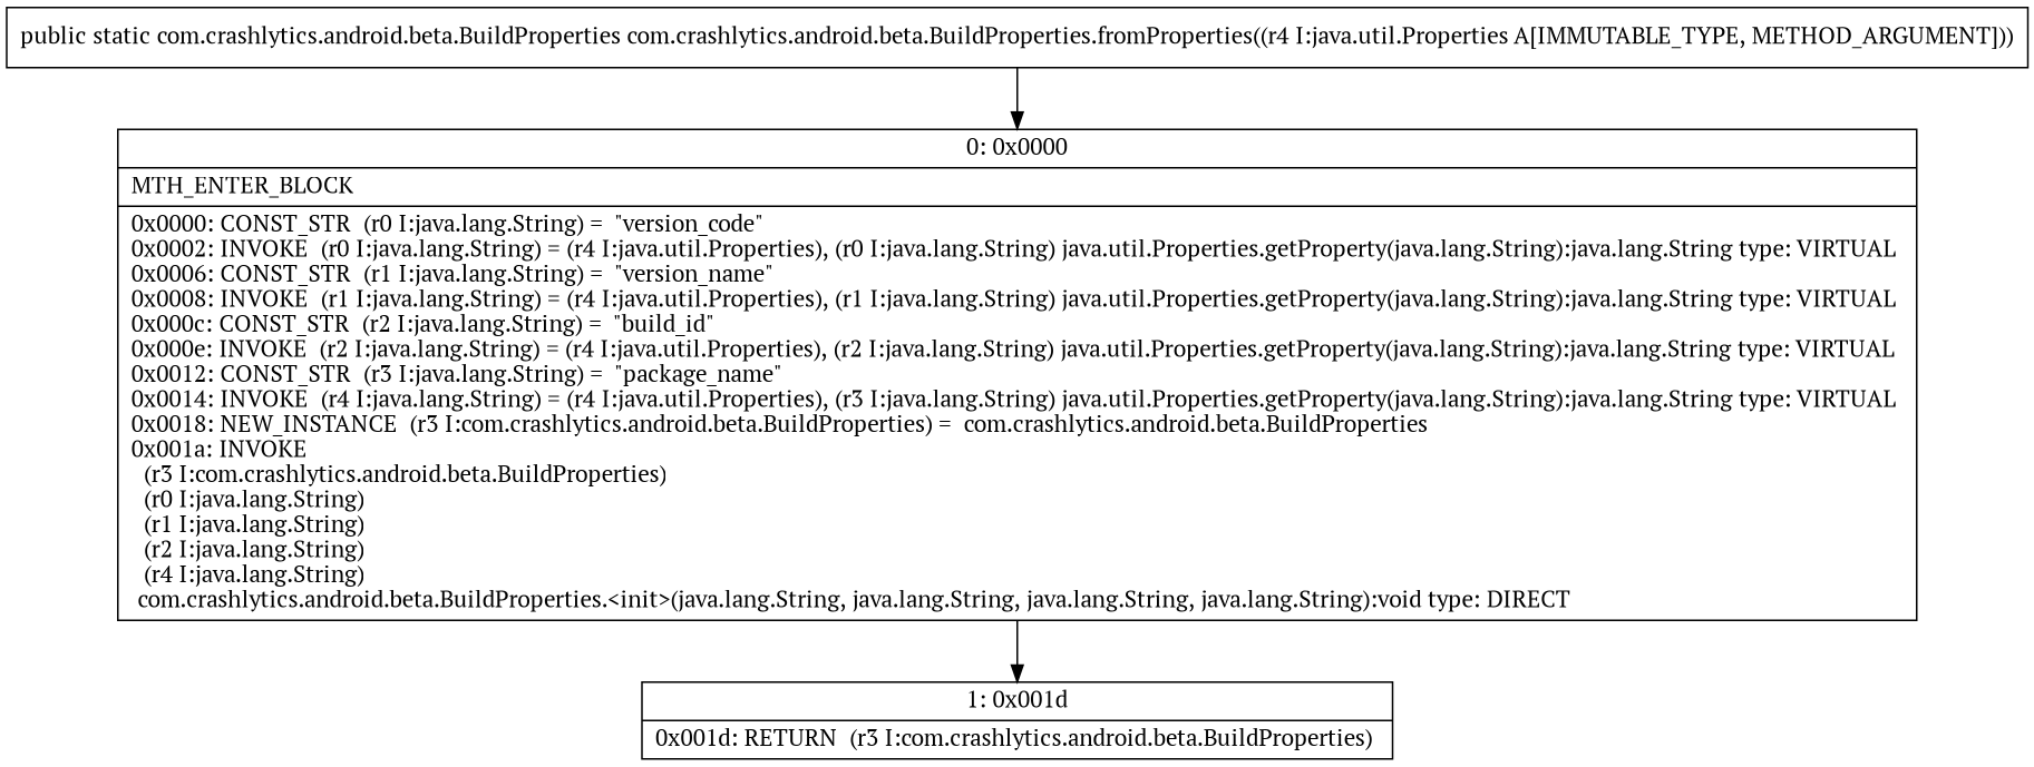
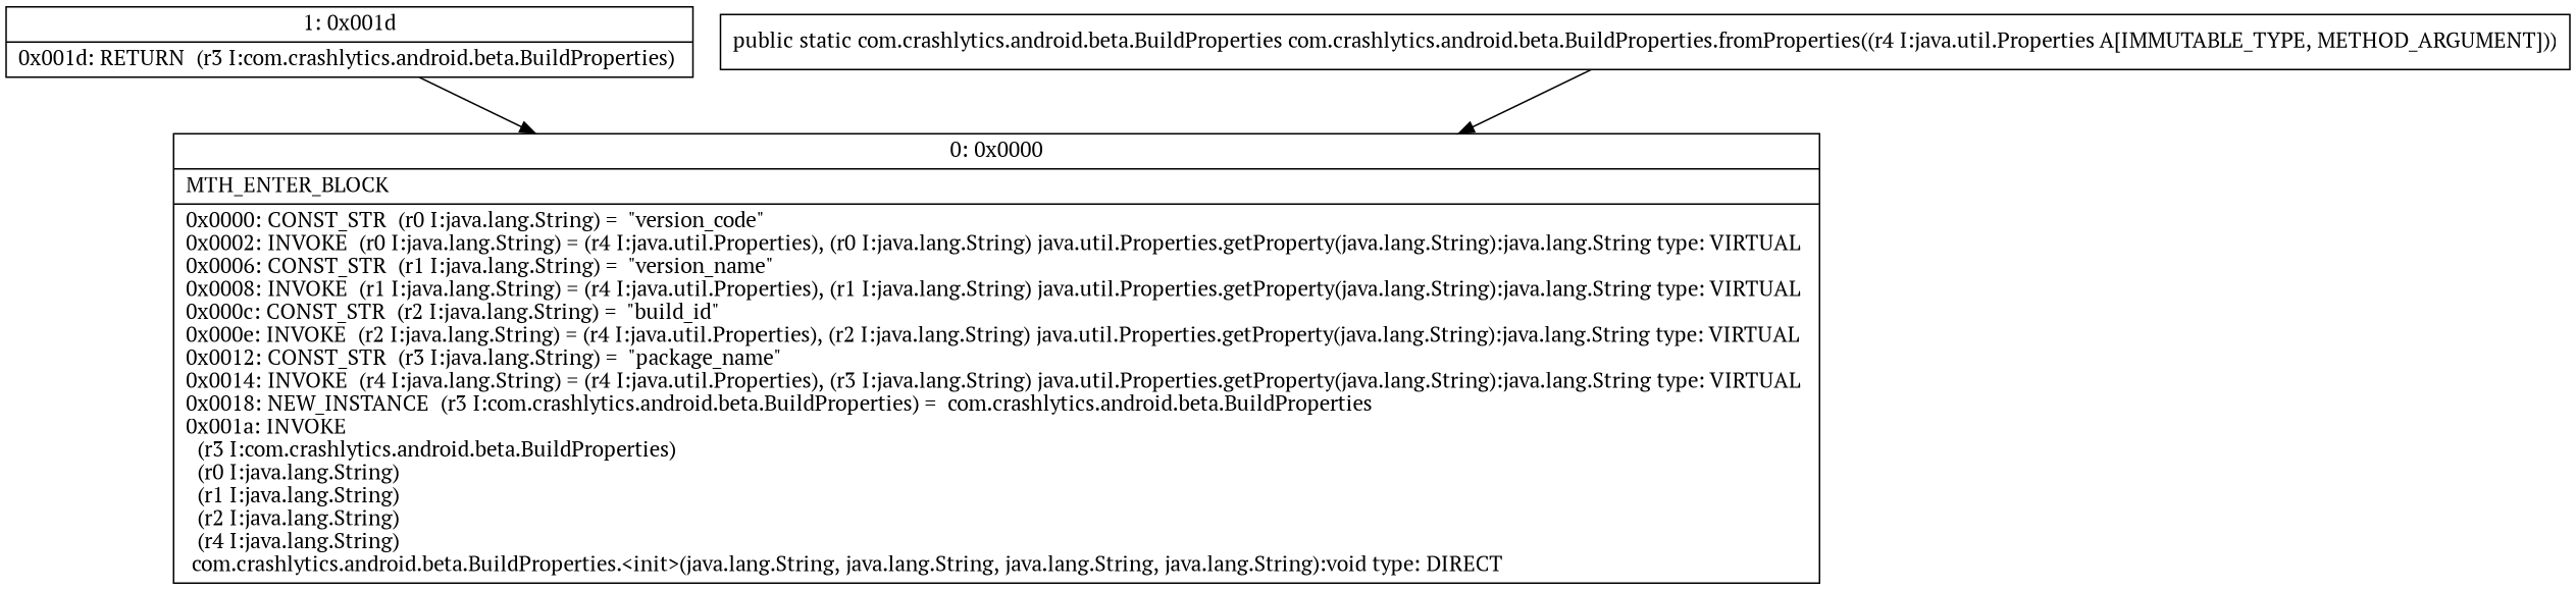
  digraph {
    fontname="PT Serif"
    node [shape=record fontname="PT Serif"]
    edge [fontname="PT Serif"]
    n1 [label="{0\:\ 0x0000|MTH_ENTER_BLOCK\l|0x0000: CONST_STR  (r0 I:java.lang.String) =  \"version_code\" \l0x0002: INVOKE  (r0 I:java.lang.String) = (r4 I:java.util.Properties), (r0 I:java.lang.String) java.util.Properties.getProperty(java.lang.String):java.lang.String type: VIRTUAL \l0x0006: CONST_STR  (r1 I:java.lang.String) =  \"version_name\" \l0x0008: INVOKE  (r1 I:java.lang.String) = (r4 I:java.util.Properties), (r1 I:java.lang.String) java.util.Properties.getProperty(java.lang.String):java.lang.String type: VIRTUAL \l0x000c: CONST_STR  (r2 I:java.lang.String) =  \"build_id\" \l0x000e: INVOKE  (r2 I:java.lang.String) = (r4 I:java.util.Properties), (r2 I:java.lang.String) java.util.Properties.getProperty(java.lang.String):java.lang.String type: VIRTUAL \l0x0012: CONST_STR  (r3 I:java.lang.String) =  \"package_name\" \l0x0014: INVOKE  (r4 I:java.lang.String) = (r4 I:java.util.Properties), (r3 I:java.lang.String) java.util.Properties.getProperty(java.lang.String):java.lang.String type: VIRTUAL \l0x0018: NEW_INSTANCE  (r3 I:com.crashlytics.android.beta.BuildProperties) =  com.crashlytics.android.beta.BuildProperties \l0x001a: INVOKE  \l  (r3 I:com.crashlytics.android.beta.BuildProperties)\l  (r0 I:java.lang.String)\l  (r1 I:java.lang.String)\l  (r2 I:java.lang.String)\l  (r4 I:java.lang.String)\l com.crashlytics.android.beta.BuildProperties.\<init\>(java.lang.String, java.lang.String, java.lang.String, java.lang.String):void type: DIRECT \l}"]
    n2 [label="{1\:\ 0x001d|0x001d: RETURN  (r3 I:com.crashlytics.android.beta.BuildProperties) \l}"]
    n3 [label="{public static com.crashlytics.android.beta.BuildProperties com.crashlytics.android.beta.BuildProperties.fromProperties((r4 I:java.util.Properties A[IMMUTABLE_TYPE, METHOD_ARGUMENT])) }"]
-   n1 -> n2
+   n2 -> n1
    n3 -> n1
  }
